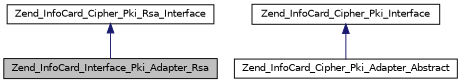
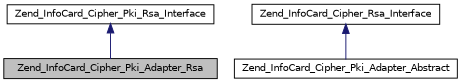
  digraph {
    node [color=black fillcolor=white fontname=Helvetica fontsize=10 shape=record style=filled]
    edge [color=midnightblue dir=back fontname=Helvetica fontsize=10 labelfontname=Helvetica labelfontsize=10 style=solid]
-   n1 [fillcolor=grey75 fontcolor=black height=0.2 label=Zend_InfoCard_Interface_Pki_Adapter_Rsa width=0.4]
+   n1 [fillcolor=grey75 fontcolor=black height=0.2 label=Zend_InfoCard_Cipher_Pki_Adapter_Rsa width=0.4]
    n2 [height=0.2 label=Zend_InfoCard_Cipher_Pki_Adapter_Abstract width=0.4]
-   n3 [height=0.2 label=Zend_InfoCard_Cipher_Pki_Interface width=0.4]
+   n3 [height=0.2 label=Zend_InfoCard_Cipher_Rsa_Interface width=0.4]
    n4 [height=0.2 label=Zend_InfoCard_Cipher_Pki_Rsa_Interface width=0.4]
    n3 -> n2
    n4 -> n1
  }
